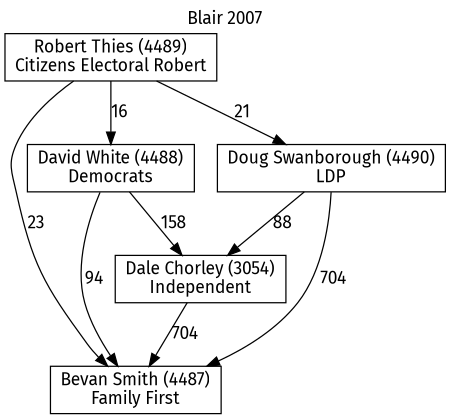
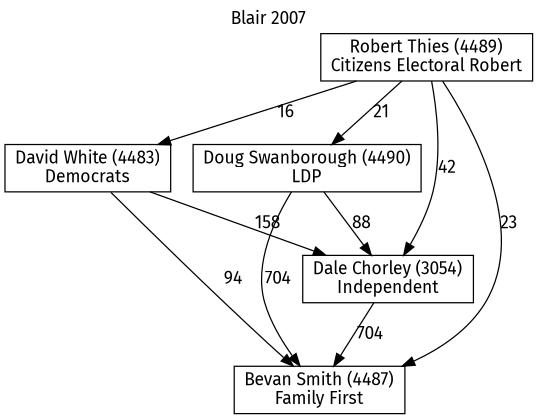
  digraph {
    fontname="Fira Sans"
    label="Blair 2007"
    labelloc=t
    mclimit=2
    node [fontname="Fira Sans" shape=box]
    edge [fontname="Fira Sans"]
    n1 [label="Bevan Smith (4487)\nFamily First"]
    n2 [label="Dale Chorley (3054)\nIndependent"]
-   n3 [label="David White (4488)\nDemocrats"]
+   n3 [label="David White (4483)\nDemocrats"]
    n4 [label="Doug Swanborough (4490)\nLDP"]
    n5 [label="Robert Thies (4489)\nCitizens Electoral Robert"]
    n2 -> n1 [label=704]
    n3 -> n1 [label=94]
    n3 -> n2 [label=158]
    n4 -> n1 [label=704]
    n4 -> n2 [label=88]
    n5 -> n1 [label=23]
+   n5 -> n2 [label=42]
    n5 -> n3 [label=16]
    n5 -> n4 [label=21]
  }
